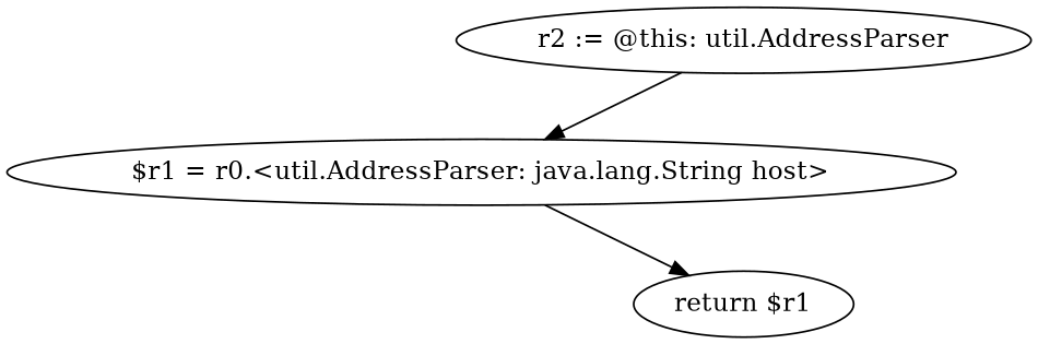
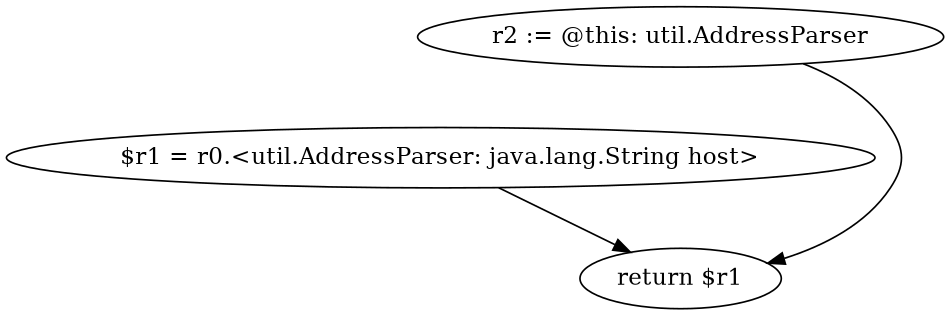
  digraph {
    n1 [label="r2 := @this: util.AddressParser"]
    "$r1 = r0.<util.AddressParser: java.lang.String host>"
    "return $r1"
-   n1 -> "$r1 = r0.<util.AddressParser: java.lang.String host>"
+   n1 -> "return $r1"
    "$r1 = r0.<util.AddressParser: java.lang.String host>" -> "return $r1"
  }
